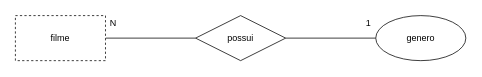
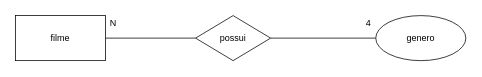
  <mxCell id="0" />
  <mxCell id="1" parent="0" />
  <mxCell id="2" value="" style="edgeStyle=orthogonalEdgeStyle;rounded=0;orthogonalLoop=1;jettySize=auto;html=1;endArrow=none;endFill=0;" edge="1" parent="1" source="3" target="6"><mxGeometry relative="1" as="geometry" /></mxCell>
  <mxCell id="3" value="genero" style="ellipse;whiteSpace=wrap;html=1;" vertex="1" parent="1"><mxGeometry x="500" y="20" width="120" height="60" as="geometry" /></mxCell>
  <mxCell id="4" value="" style="edgeStyle=orthogonalEdgeStyle;rounded=0;orthogonalLoop=1;jettySize=auto;html=1;endArrow=none;endFill=0;" edge="1" parent="1" source="5" target="6"><mxGeometry relative="1" as="geometry" /></mxCell>
- <mxCell id="5" value="filme" style="rounded=0;whiteSpace=wrap;html=1;dashed=1;" vertex="1" parent="1"><mxGeometry x="20" y="20" width="120" height="60" as="geometry" /></mxCell>
- <mxCell id="6" value="possui" style="shape=rhombus;perimeter=rhombusPerimeter;whiteSpace=wrap;html=1;align=center;strokeWidth=1;" vertex="1" parent="1"><mxGeometry x="260" y="20" width="120" height="60" as="geometry" /></mxCell>
+ <mxCell id="5" value="filme" style="rounded=0;whiteSpace=wrap;html=1;" vertex="1" parent="1"><mxGeometry x="20" y="20" width="120" height="60" as="geometry" /></mxCell>
+ <mxCell id="6" value="possui" style="shape=rhombus;perimeter=rhombusPerimeter;whiteSpace=wrap;html=1;align=center;strokeWidth=1;" vertex="1" parent="1"><mxGeometry x="260" y="20" width="100" height="60" as="geometry" /></mxCell>
  <mxCell id="7" value="N" style="text;html=1;align=center;verticalAlign=middle;resizable=0;points=[];autosize=1;strokeColor=none;" vertex="1" parent="1"><mxGeometry x="140" y="20" width="20" height="20" as="geometry" /></mxCell>
- <mxCell id="8" value="1" style="text;html=1;align=center;verticalAlign=middle;resizable=0;points=[];autosize=1;strokeColor=none;" vertex="1" parent="1"><mxGeometry x="480" y="20" width="20" height="20" as="geometry" /></mxCell>
+ <mxCell id="8" value="4" style="text;html=1;align=center;verticalAlign=middle;resizable=0;points=[];autosize=1;strokeColor=none;" vertex="1" parent="1"><mxGeometry x="480" y="20" width="20" height="20" as="geometry" /></mxCell>
